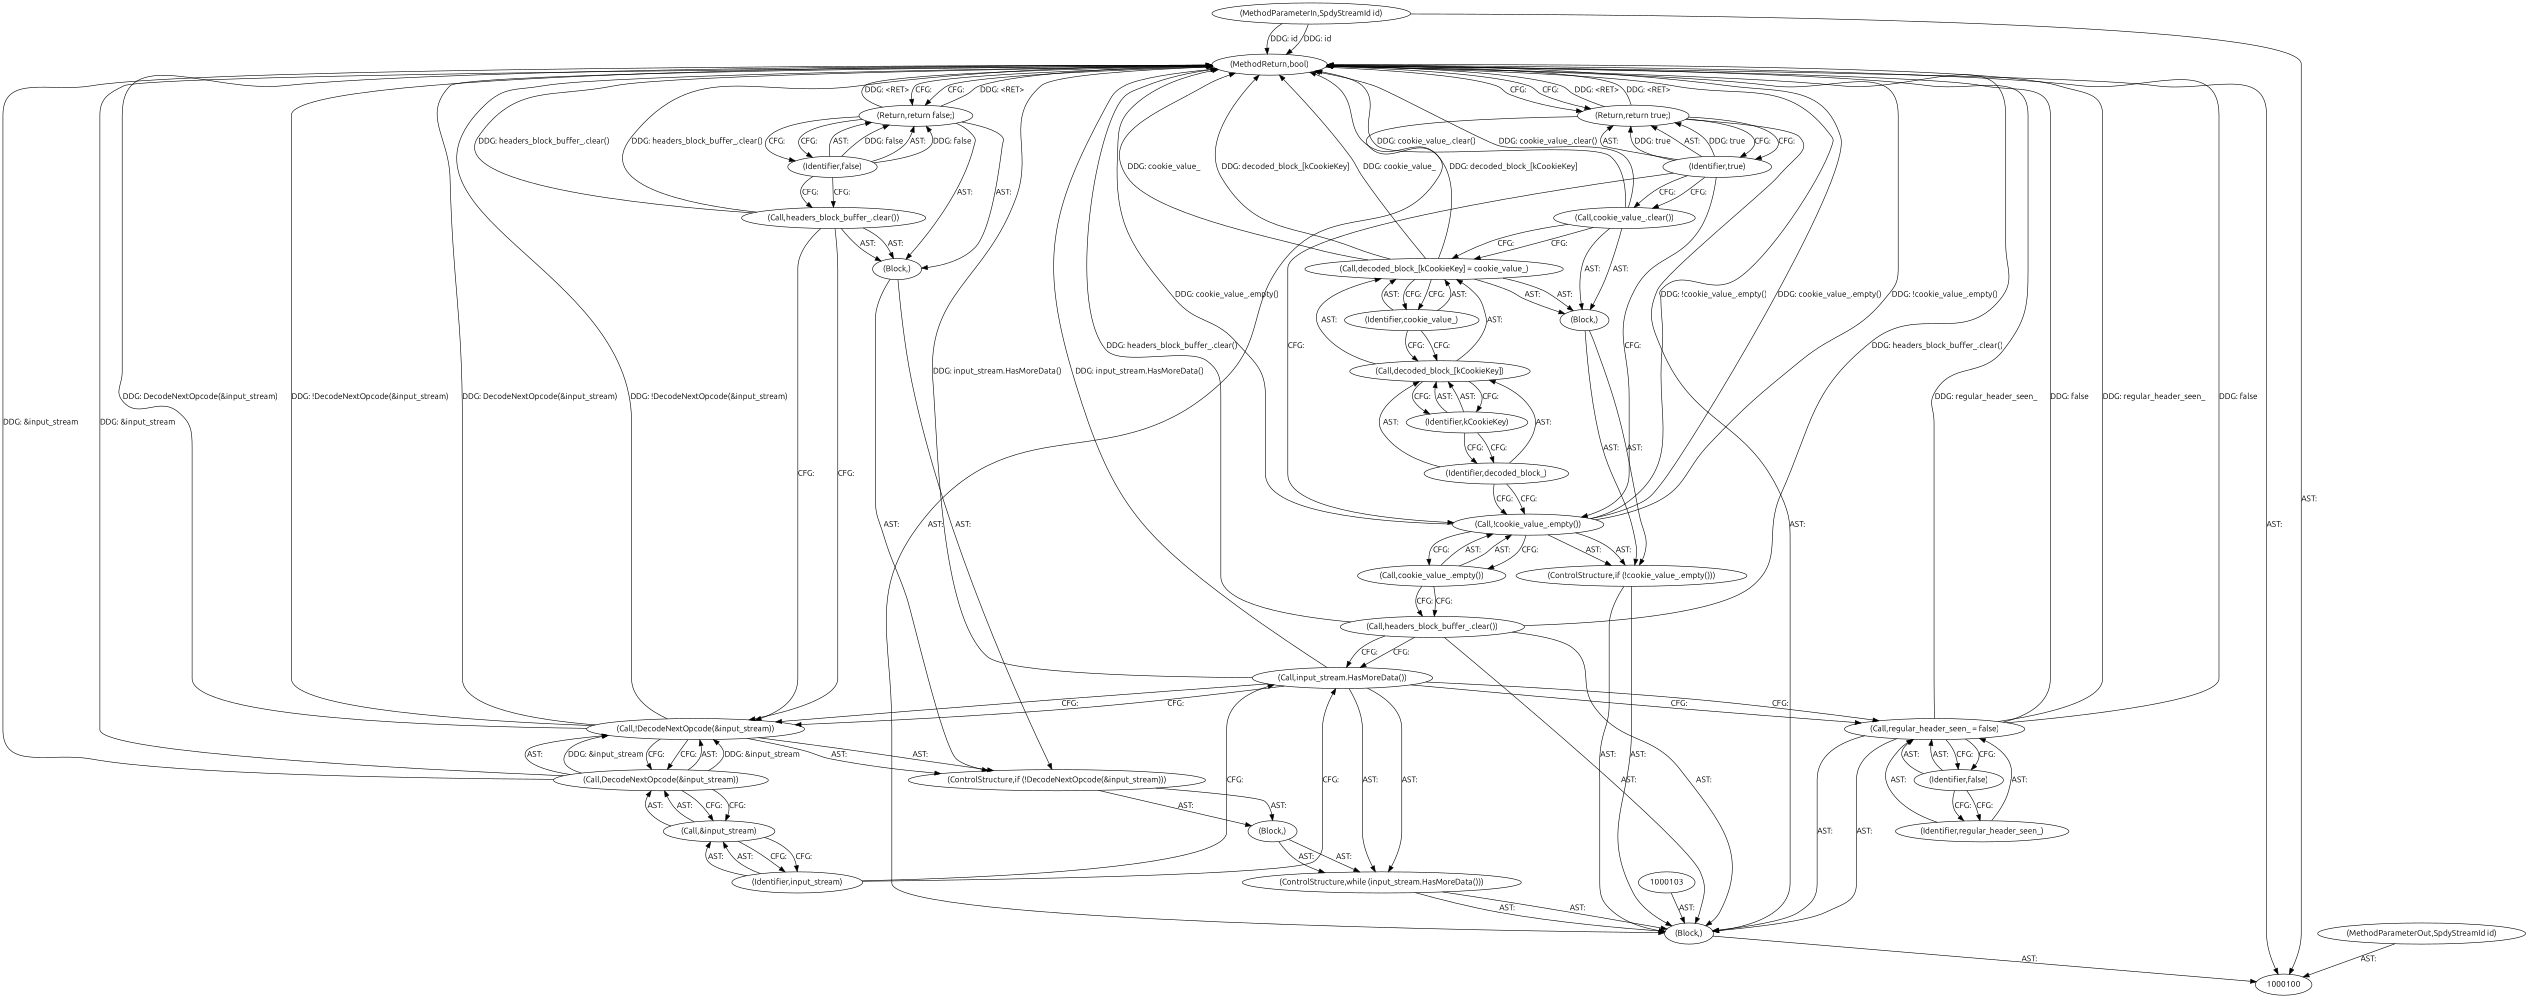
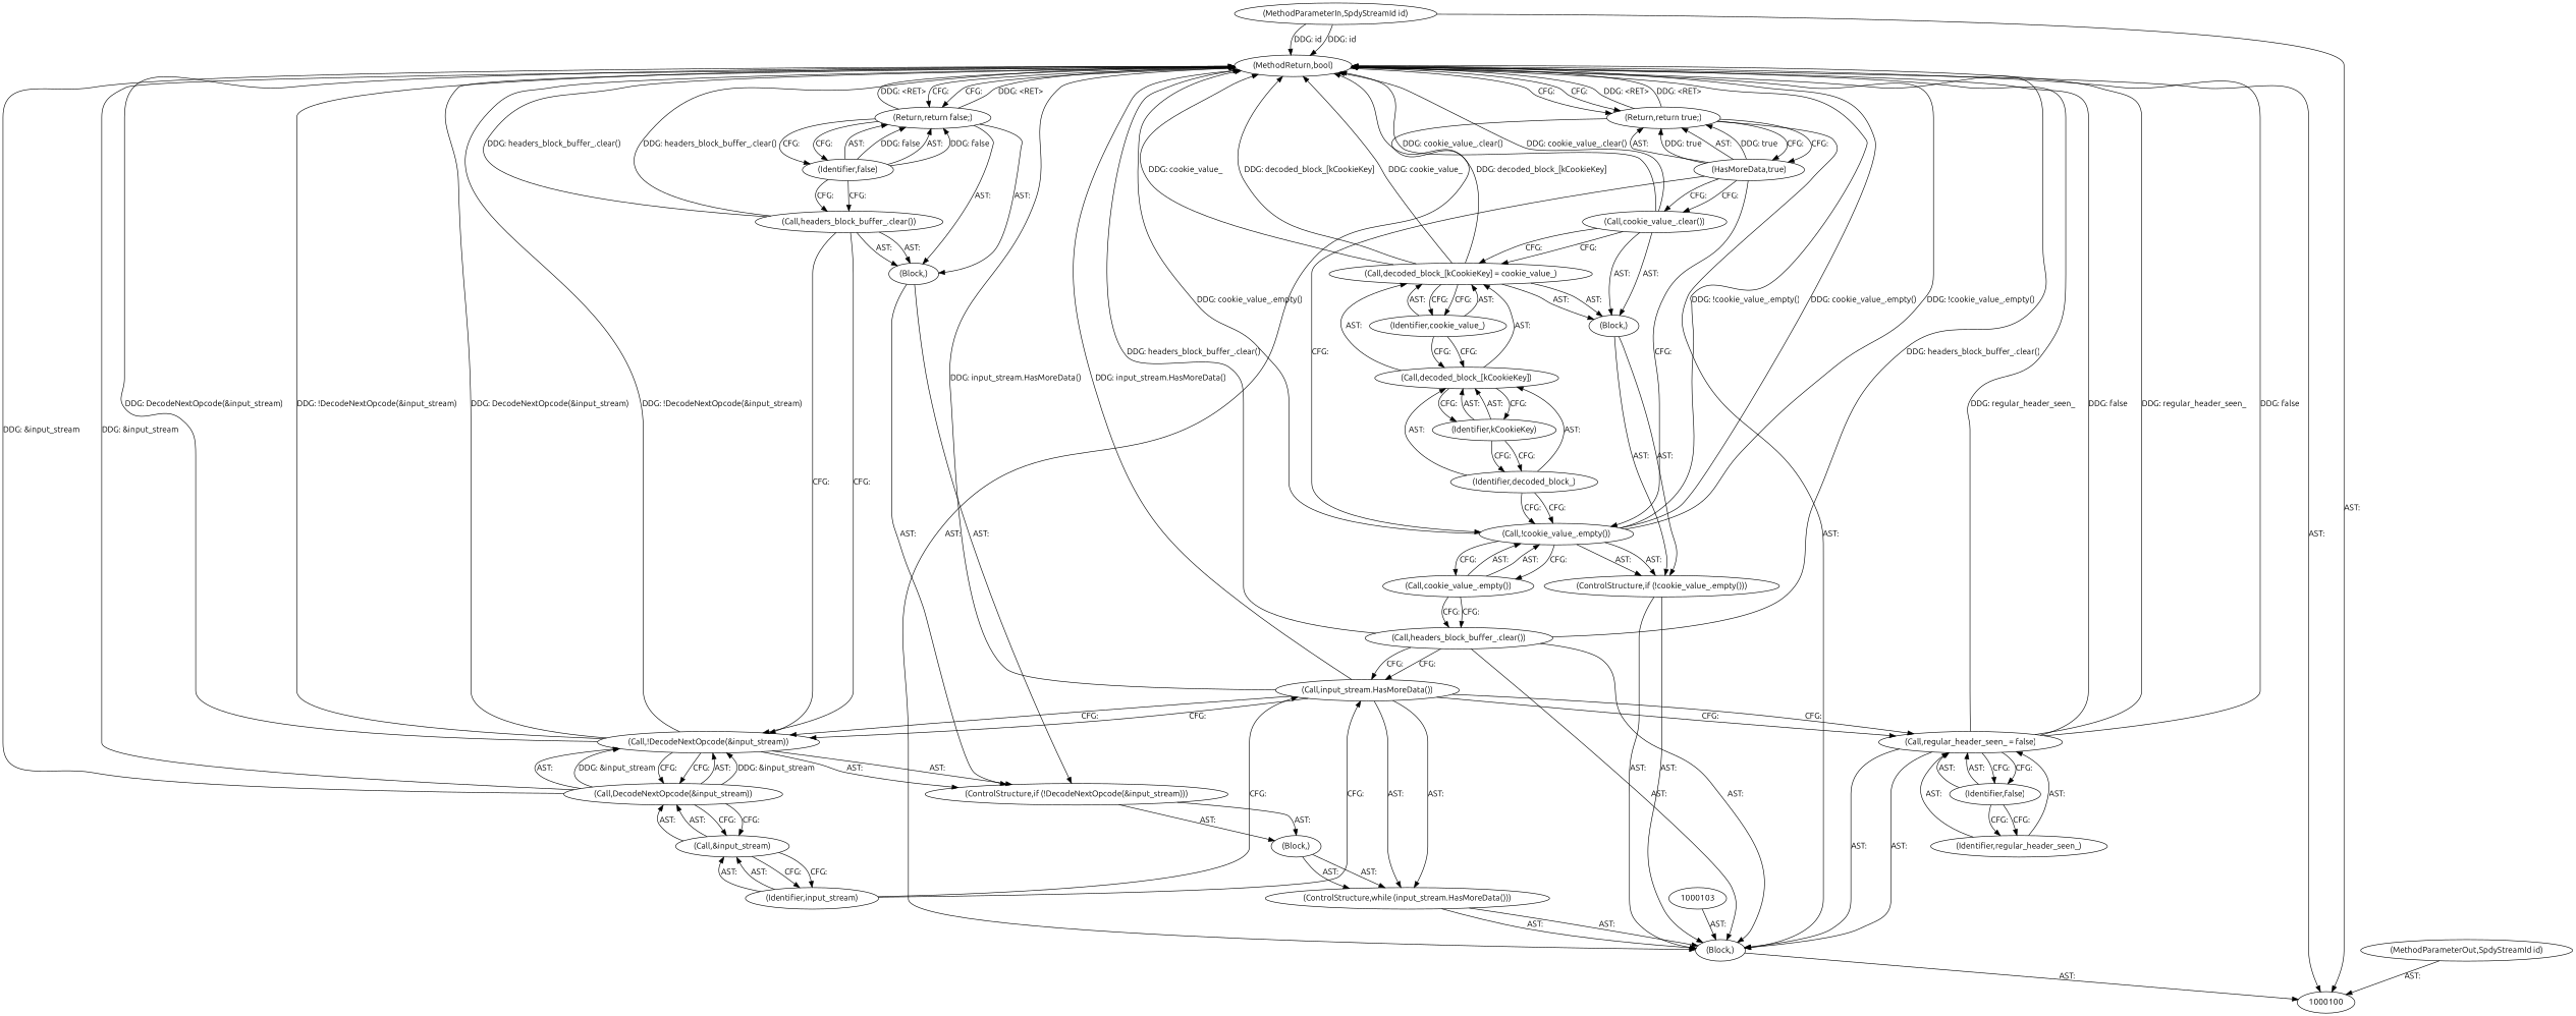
  digraph {
    fontname=Ubuntu
    node [fontname=Ubuntu]
    edge [fontname=Ubuntu]
    n1 [label="(MethodReturn,bool)"]
    n2 [label="(Return,return true;)"]
    n3 [label="(Return,return false;)"]
    1000100
    n5 [label="(Block,)"]
-   n6 [label="(Identifier,true)"]
+   n6 [label="(HasMoreData,true)"]
    n7 [label="(Block,)"]
    n8 [label="(Identifier,false)"]
    n9 [label="(MethodParameterIn,SpdyStreamId id)"]
    n10 [label="(MethodParameterOut,SpdyStreamId id)"]
    n11 [label="(Call,headers_block_buffer_.clear())"]
    n12 [label="(Call,input_stream.HasMoreData())"]
    n13 [label="(Call,regular_header_seen_ = false)"]
    n14 [label="(ControlStructure,while (input_stream.HasMoreData()))"]
    n15 [label="(Call,!DecodeNextOpcode(&input_stream))"]
    n16 [label="(ControlStructure,if (!cookie_value_.empty()))"]
    n17 [label="(Block,)"]
    n18 [label="(Call,!cookie_value_.empty())"]
    n19 [label="(Call,cookie_value_.empty())"]
    n20 [label="(Identifier,kCookieKey)"]
    n21 [label="(Call,decoded_block_[kCookieKey])"]
    n22 [label="(Identifier,decoded_block_)"]
    n23 [label="(Call,decoded_block_[kCookieKey] = cookie_value_)"]
    n24 [label="(Identifier,cookie_value_)"]
    n25 [label="(Call,cookie_value_.clear())"]
    n26 [label="(Identifier,false)"]
    n27 [label="(Identifier,regular_header_seen_)"]
    n28 [label="(Call,DecodeNextOpcode(&input_stream))"]
    n29 [label="(ControlStructure,if (!DecodeNextOpcode(&input_stream)))"]
    n30 [label="(Block,)"]
    n31 [label="(Call,&input_stream)"]
    n32 [label="(Identifier,input_stream)"]
    n33 [label="(Call,headers_block_buffer_.clear())"]
    1000103
    n1 -> n2 [label="CFG: "]
    n1 -> n2 [label="CFG: "]
    n1 -> n3 [label="CFG: "]
    n1 -> n3 [label="CFG: "]
    n1 -> 1000100 [label="AST: "]
    n2 -> n1 [label="DDG: <RET>"]
    n2 -> n1 [label="DDG: <RET>"]
    n2 -> n5 [label="AST: "]
    n2 -> n5 [label="AST: "]
    n2 -> n6 [label="CFG: "]
    n2 -> n6 [label="CFG: "]
    n3 -> n1 [label="DDG: <RET>"]
    n3 -> n1 [label="DDG: <RET>"]
    n3 -> n7 [label="AST: "]
    n3 -> n7 [label="AST: "]
    n3 -> n8 [label="CFG: "]
    n3 -> n8 [label="CFG: "]
    n5 -> 1000100 [label="AST: "]
    n6 -> n2 [label="AST: "]
    n6 -> n2 [label="DDG: true"]
    n6 -> n2 [label="AST: "]
    n6 -> n2 [label="DDG: true"]
    n6 -> n18 [label="CFG: "]
    n6 -> n18 [label="CFG: "]
    n6 -> n25 [label="CFG: "]
    n6 -> n25 [label="CFG: "]
    n7 -> n29 [label="AST: "]
    n7 -> n29 [label="AST: "]
    n8 -> n3 [label="AST: "]
    n8 -> n3 [label="DDG: false"]
    n8 -> n3 [label="AST: "]
    n8 -> n3 [label="DDG: false"]
    n8 -> n33 [label="CFG: "]
    n8 -> n33 [label="CFG: "]
    n9 -> n1 [label="DDG: id"]
    n9 -> n1 [label="DDG: id"]
    n9 -> 1000100 [label="AST: "]
    n10 -> 1000100 [label="AST: "]
    n11 -> n1 [label="DDG: headers_block_buffer_.clear()"]
    n11 -> n1 [label="DDG: headers_block_buffer_.clear()"]
    n11 -> n5 [label="AST: "]
    n11 -> n5 [label="AST: "]
    n11 -> n12 [label="CFG: "]
    n11 -> n12 [label="CFG: "]
    n12 -> n1 [label="DDG: input_stream.HasMoreData()"]
    n12 -> n1 [label="DDG: input_stream.HasMoreData()"]
    n12 -> n13 [label="CFG: "]
    n12 -> n13 [label="CFG: "]
    n12 -> n14 [label="AST: "]
    n12 -> n14 [label="AST: "]
    n12 -> n15 [label="CFG: "]
    n12 -> n15 [label="CFG: "]
    n13 -> n1 [label="DDG: regular_header_seen_"]
    n13 -> n1 [label="DDG: false"]
    n13 -> n1 [label="DDG: regular_header_seen_"]
    n13 -> n1 [label="DDG: false"]
    n13 -> n5 [label="AST: "]
    n13 -> n5 [label="AST: "]
    n13 -> n26 [label="CFG: "]
    n13 -> n26 [label="CFG: "]
    n14 -> n5 [label="AST: "]
    n14 -> n5 [label="AST: "]
    n15 -> n1 [label="DDG: DecodeNextOpcode(&input_stream)"]
    n15 -> n1 [label="DDG: !DecodeNextOpcode(&input_stream)"]
    n15 -> n1 [label="DDG: DecodeNextOpcode(&input_stream)"]
    n15 -> n1 [label="DDG: !DecodeNextOpcode(&input_stream)"]
    n15 -> n28 [label="CFG: "]
    n15 -> n28 [label="CFG: "]
    n15 -> n29 [label="AST: "]
    n15 -> n29 [label="AST: "]
    n16 -> n5 [label="AST: "]
    n16 -> n5 [label="AST: "]
    n17 -> n16 [label="AST: "]
    n17 -> n16 [label="AST: "]
    n18 -> n1 [label="DDG: !cookie_value_.empty()"]
    n18 -> n1 [label="DDG: cookie_value_.empty()"]
    n18 -> n1 [label="DDG: !cookie_value_.empty()"]
    n18 -> n1 [label="DDG: cookie_value_.empty()"]
    n18 -> n16 [label="AST: "]
    n18 -> n16 [label="AST: "]
    n18 -> n19 [label="CFG: "]
    n18 -> n19 [label="CFG: "]
    n19 -> n11 [label="CFG: "]
    n19 -> n11 [label="CFG: "]
    n19 -> n18 [label="AST: "]
    n19 -> n18 [label="AST: "]
    n20 -> n21 [label="AST: "]
    n20 -> n21 [label="AST: "]
    n20 -> n22 [label="CFG: "]
    n20 -> n22 [label="CFG: "]
    n21 -> n20 [label="CFG: "]
    n21 -> n20 [label="CFG: "]
    n21 -> n23 [label="AST: "]
    n21 -> n23 [label="AST: "]
    n22 -> n18 [label="CFG: "]
    n22 -> n18 [label="CFG: "]
    n22 -> n21 [label="AST: "]
    n22 -> n21 [label="AST: "]
    n23 -> n1 [label="DDG: decoded_block_[kCookieKey]"]
    n23 -> n1 [label="DDG: cookie_value_"]
    n23 -> n1 [label="DDG: decoded_block_[kCookieKey]"]
    n23 -> n1 [label="DDG: cookie_value_"]
    n23 -> n17 [label="AST: "]
    n23 -> n17 [label="AST: "]
    n23 -> n24 [label="CFG: "]
    n23 -> n24 [label="CFG: "]
    n24 -> n21 [label="CFG: "]
    n24 -> n21 [label="CFG: "]
    n24 -> n23 [label="AST: "]
    n24 -> n23 [label="AST: "]
    n25 -> n1 [label="DDG: cookie_value_.clear()"]
    n25 -> n1 [label="DDG: cookie_value_.clear()"]
    n25 -> n17 [label="AST: "]
    n25 -> n17 [label="AST: "]
    n25 -> n23 [label="CFG: "]
    n25 -> n23 [label="CFG: "]
    n26 -> n13 [label="AST: "]
    n26 -> n13 [label="AST: "]
    n26 -> n27 [label="CFG: "]
    n26 -> n27 [label="CFG: "]
    n27 -> n13 [label="AST: "]
    n27 -> n13 [label="AST: "]
    n28 -> n1 [label="DDG: &input_stream"]
    n28 -> n1 [label="DDG: &input_stream"]
    n28 -> n15 [label="AST: "]
    n28 -> n15 [label="DDG: &input_stream"]
    n28 -> n15 [label="AST: "]
    n28 -> n15 [label="DDG: &input_stream"]
    n28 -> n31 [label="CFG: "]
    n28 -> n31 [label="CFG: "]
    n29 -> n30 [label="AST: "]
    n29 -> n30 [label="AST: "]
    n30 -> n14 [label="AST: "]
    n30 -> n14 [label="AST: "]
    n31 -> n28 [label="AST: "]
    n31 -> n28 [label="AST: "]
    n31 -> n32 [label="CFG: "]
    n31 -> n32 [label="CFG: "]
    n32 -> n12 [label="CFG: "]
    n32 -> n12 [label="CFG: "]
    n32 -> n31 [label="AST: "]
    n32 -> n31 [label="AST: "]
    n33 -> n1 [label="DDG: headers_block_buffer_.clear()"]
    n33 -> n1 [label="DDG: headers_block_buffer_.clear()"]
    n33 -> n7 [label="AST: "]
    n33 -> n7 [label="AST: "]
    n33 -> n15 [label="CFG: "]
    n33 -> n15 [label="CFG: "]
    1000103 -> n5 [label="AST: "]
  }
